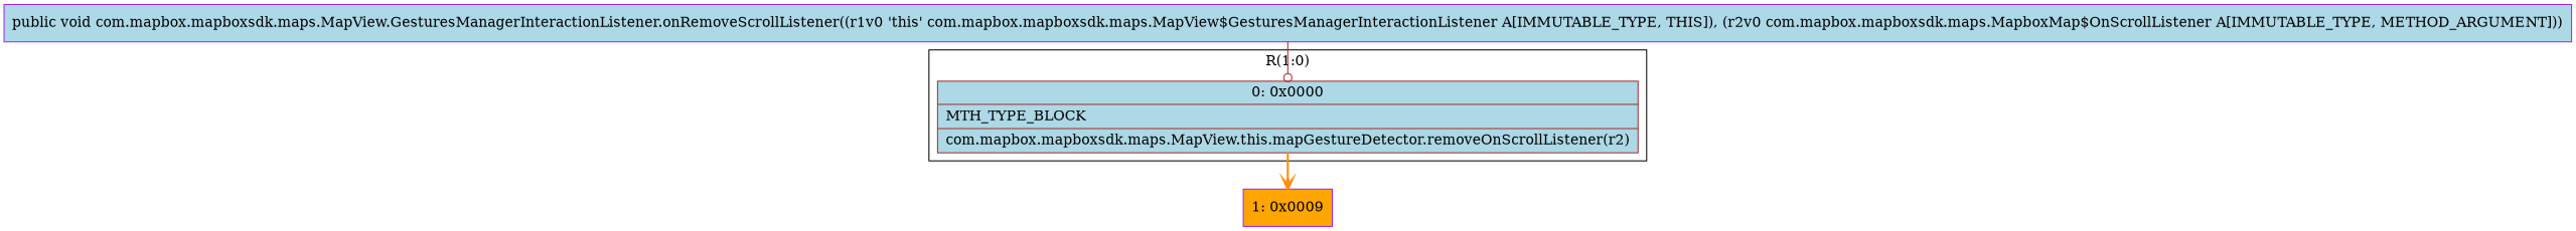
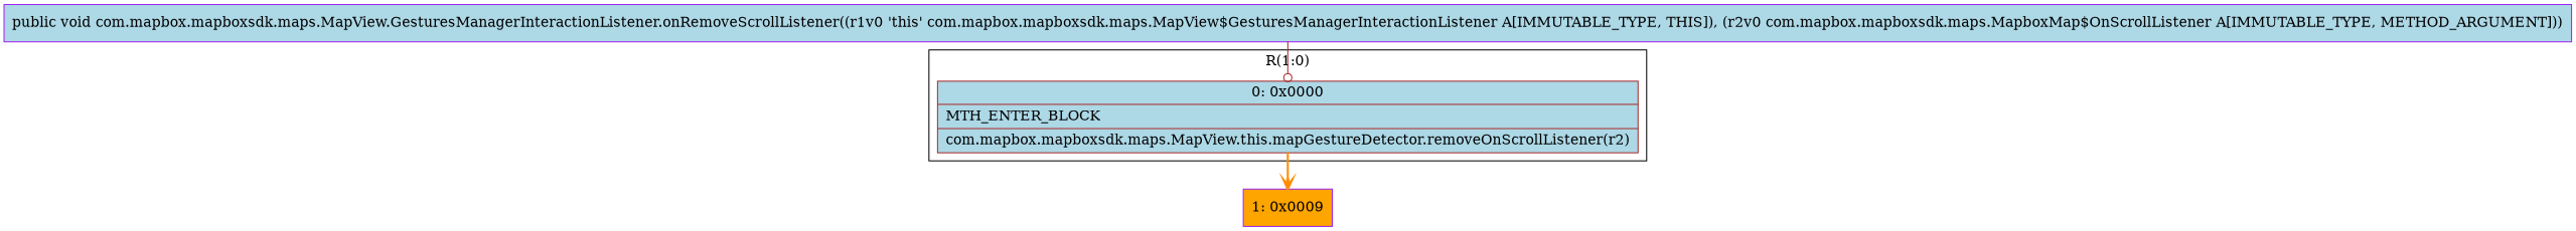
  digraph {
    node [color=purple shape=record style=filled fillcolor=lightblue]
-   n1 [color=brown label="{0\:\ 0x0000|MTH_TYPE_BLOCK\l|com.mapbox.mapboxsdk.maps.MapView.this.mapGestureDetector.removeOnScrollListener(r2)\l}"]
+   n1 [color=brown label="{0\:\ 0x0000|MTH_ENTER_BLOCK\l|com.mapbox.mapboxsdk.maps.MapView.this.mapGestureDetector.removeOnScrollListener(r2)\l}"]
    n2 [label="{1\:\ 0x0009}" fillcolor=orange]
    n3 [label="{public void com.mapbox.mapboxsdk.maps.MapView.GesturesManagerInteractionListener.onRemoveScrollListener((r1v0 'this' com.mapbox.mapboxsdk.maps.MapView$GesturesManagerInteractionListener A[IMMUTABLE_TYPE, THIS]), (r2v0 com.mapbox.mapboxsdk.maps.MapboxMap$OnScrollListener A[IMMUTABLE_TYPE, METHOD_ARGUMENT])) }"]
    subgraph cluster_1 {
      label="R(1:0)"
      n1
    }
    n1 -> n2 [color=darkorange style=bold arrowhead=vee]
    n3 -> n1 [color=brown style=solid arrowhead=odot]
  }
